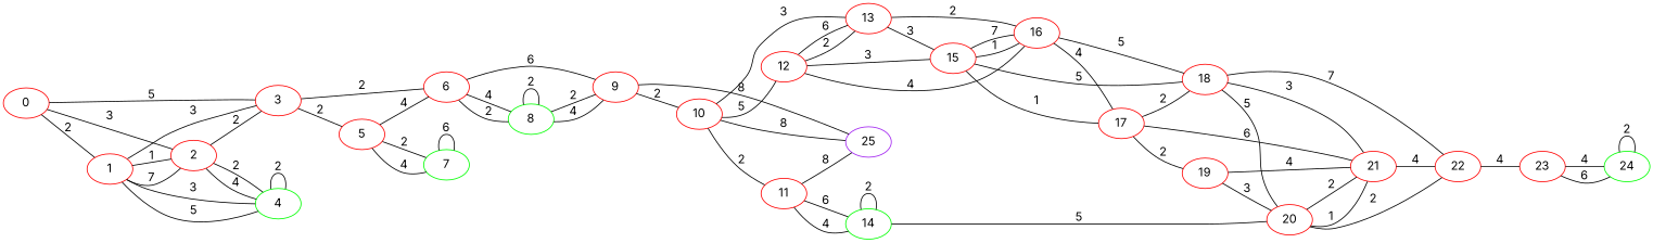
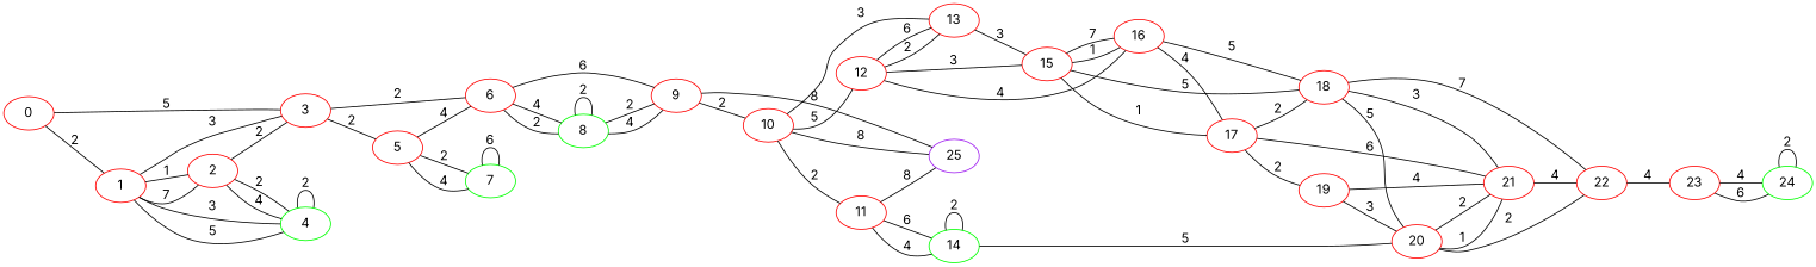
  graph {
    fontname=Inter
    rankdir=LR
    node [color=red fontname=Inter weight=1]
    edge [fontname=Inter]
    0
    1
    2
    3
    4 [color=green weight=2]
    5
    6
    7 [color=green weight=2]
    8 [color=green weight=2]
    9
    10
    25 [color=purple weight=4]
    11
    12
    13
    14 [color=green weight=2]
    15
    16
    20
    17
    18
    19
    21
    22
    23
    24 [color=green weight=2]
    0 -- 1 [label=2]
-   0 -- 2 [label=3]
    0 -- 3 [label=5]
    1 -- 2 [label=7]
    1 -- 2 [label=1]
    1 -- 3 [label=3]
    1 -- 4 [label=3]
    1 -- 4 [label=5]
    2 -- 3 [label=2]
    2 -- 4 [label=4]
    2 -- 4 [label=2]
    3 -- 5 [label=2]
    3 -- 6 [label=2]
    4 -- 4 [label=2]
    5 -- 6 [label=4]
    5 -- 7 [label=4]
    5 -- 7 [label=2]
    6 -- 8 [label=2]
    6 -- 8 [label=4]
    6 -- 9 [label=6]
    7 -- 7 [label=6]
    8 -- 8 [label=2]
    8 -- 9 [label=4]
    8 -- 9 [label=2]
    9 -- 10 [label=2]
    9 -- 25 [label=8]
    10 -- 25 [label=8]
    10 -- 11 [label=2]
    10 -- 12 [label=5]
    10 -- 13 [label=3]
    11 -- 25 [label=8]
    11 -- 14 [label=4]
    11 -- 14 [label=6]
    12 -- 13 [label=2]
    12 -- 13 [label=6]
    12 -- 15 [label=3]
    12 -- 16 [label=4]
    13 -- 15 [label=3]
-   13 -- 16 [label=2]
    14 -- 14 [label=2]
    14 -- 20 [label=5]
    15 -- 16 [label=1]
    15 -- 16 [label=7]
    15 -- 17 [label=1]
    15 -- 18 [label=5]
    16 -- 17 [label=4]
    16 -- 18 [label=5]
    20 -- 21 [label=1]
    20 -- 21 [label=2]
    20 -- 22 [label=2]
    17 -- 18 [label=2]
    17 -- 19 [label=2]
    17 -- 21 [label=6]
    18 -- 20 [label=5]
    18 -- 21 [label=3]
    18 -- 22 [label=7]
    19 -- 20 [label=3]
    19 -- 21 [label=4]
    21 -- 22 [label=4]
    22 -- 23 [label=4]
    23 -- 24 [label=4]
    23 -- 24 [label=6]
    24 -- 24 [label=2]
  }
